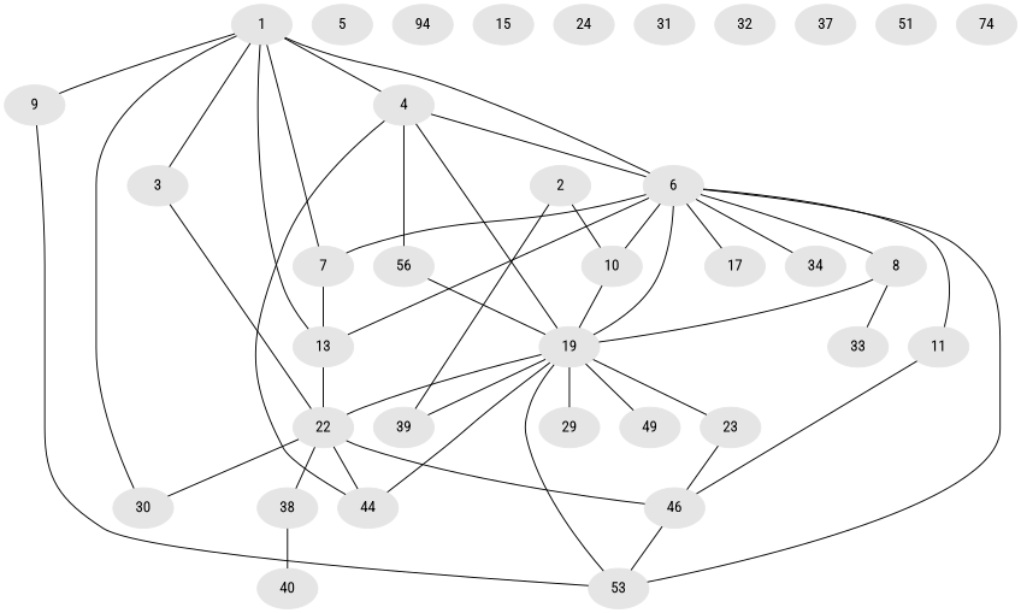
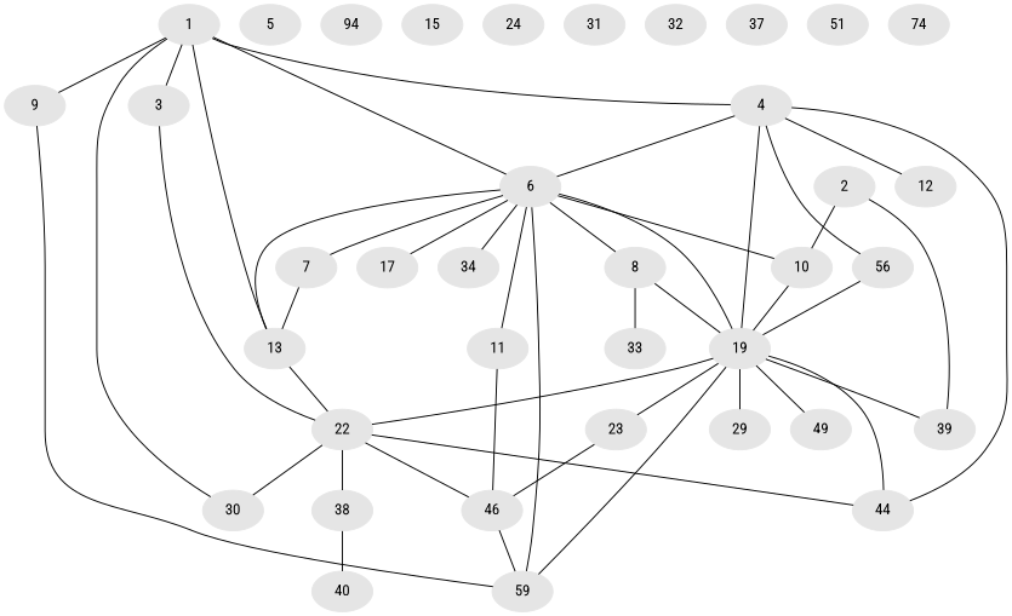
  graph {
    fontname="Roboto Condensed"
    node [color=gray90 fontname="Roboto Condensed" style=filled]
    edge [fontname="Roboto Condensed"]
    1 [super="+28+18"]
    3
    4 [super="+47+27+45"]
    6 [super="+63+26"]
    7
    9 [super="+71+61"]
    13 [super="+55"]
    30
    22 [super="+56+42"]
+   12
    n11 [label=56 super="+43"]
    19 [super="+50+52+59"]
    44
    10 [super="+36+35"]
    8
    11 [super="+20"]
    17
    34
-   53
+   53 [label=59]
    2 [super="+21"]
    39 [super="+48"]
    46 [super="+60+54"]
    38
    23 [super="+25"]
    29
    49
    5
    33 [super="+70"]
    n29 [label=94]
    15
    40
    24 [super="+66"]
    31 [super="+58"]
    32 [super="+65"]
    37
    51
    74
    1 -- 3
    1 -- 4
    1 -- 6
-   1 -- 7
    1 -- 9
    1 -- 13
    1 -- 30
    3 -- 22
    4 -- 6
+   4 -- 12
    4 -- n11
    4 -- 19
    4 -- 44
    6 -- 7
    6 -- 13
    6 -- 19
    6 -- 10
    6 -- 8
    6 -- 11
    6 -- 17
    6 -- 34
    6 -- 53
    7 -- 13
    9 -- 53
    13 -- 22
    22 -- 30
    22 -- 44
    22 -- 46
    22 -- 38
    n11 -- 19 [weight=2]
    19 -- 22
    19 -- 44
    19 -- 53
    19 -- 39
    19 -- 23 [weight=2]
    19 -- 29
    19 -- 49 [weight=2]
    10 -- 19
    8 -- 19
    8 -- 33
    11 -- 46
    2 -- 10
    2 -- 39
    46 -- 53
    38 -- 40
    23 -- 46
  }
